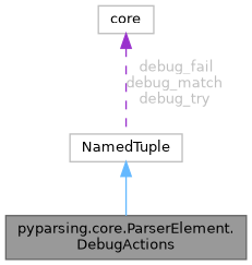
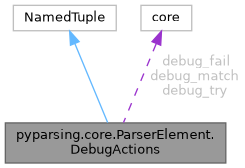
  digraph {
    node [color=grey75 fillcolor=white fontname=Helvetica fontsize=10 shape=box style=filled]
    edge [dir=back fontname=Helvetica fontsize=10 labelfontname=Helvetica labelfontsize=10]
    n1 [color=gray40 fillcolor=grey60 fontcolor=black height=0.2 label="pyparsing.core.ParserElement.\lDebugActions" width=0.4]
    n2 [height=0.2 label=NamedTuple width=0.4]
    n3 [height=0.2 label=core width=0.4]
    n2 -> n1 [color=steelblue1 style=solid]
-   n3 -> n2 [color=darkorchid3 fontcolor=grey label=" debug_fail\ndebug_match\ndebug_try" style=dashed]
+   n3 -> n1 [color=darkorchid3 fontcolor=grey label=" debug_fail\ndebug_match\ndebug_try" style=dashed]
  }
